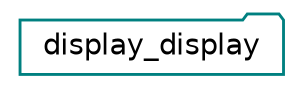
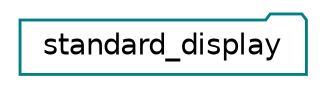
  digraph {
    rankdir=TB
-   n1 [color=teal fillcolor=white fontname=Helvetica fontsize=10 height=0.2 label=display_display shape=folder style=filled width=0.4]
+   n1 [color=teal fillcolor=white fontname=Helvetica fontsize=10 height=0.2 label=standard_display shape=folder style=filled width=0.4]
  }
